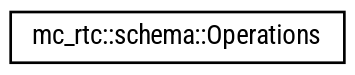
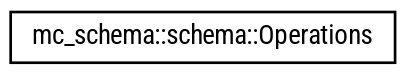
  digraph {
    rankdir=LR
    fontname="Roboto Condensed"
-   n1 [color=black fillcolor=white fontname="Roboto Condensed" fontsize=10 height=0.2 label="mc_rtc::schema::Operations" shape=record style=filled width=0.4]
+   n1 [color=black fillcolor=white fontname="Roboto Condensed" fontsize=10 height=0.2 label="mc_schema::schema::Operations" shape=record style=filled width=0.4]
  }
